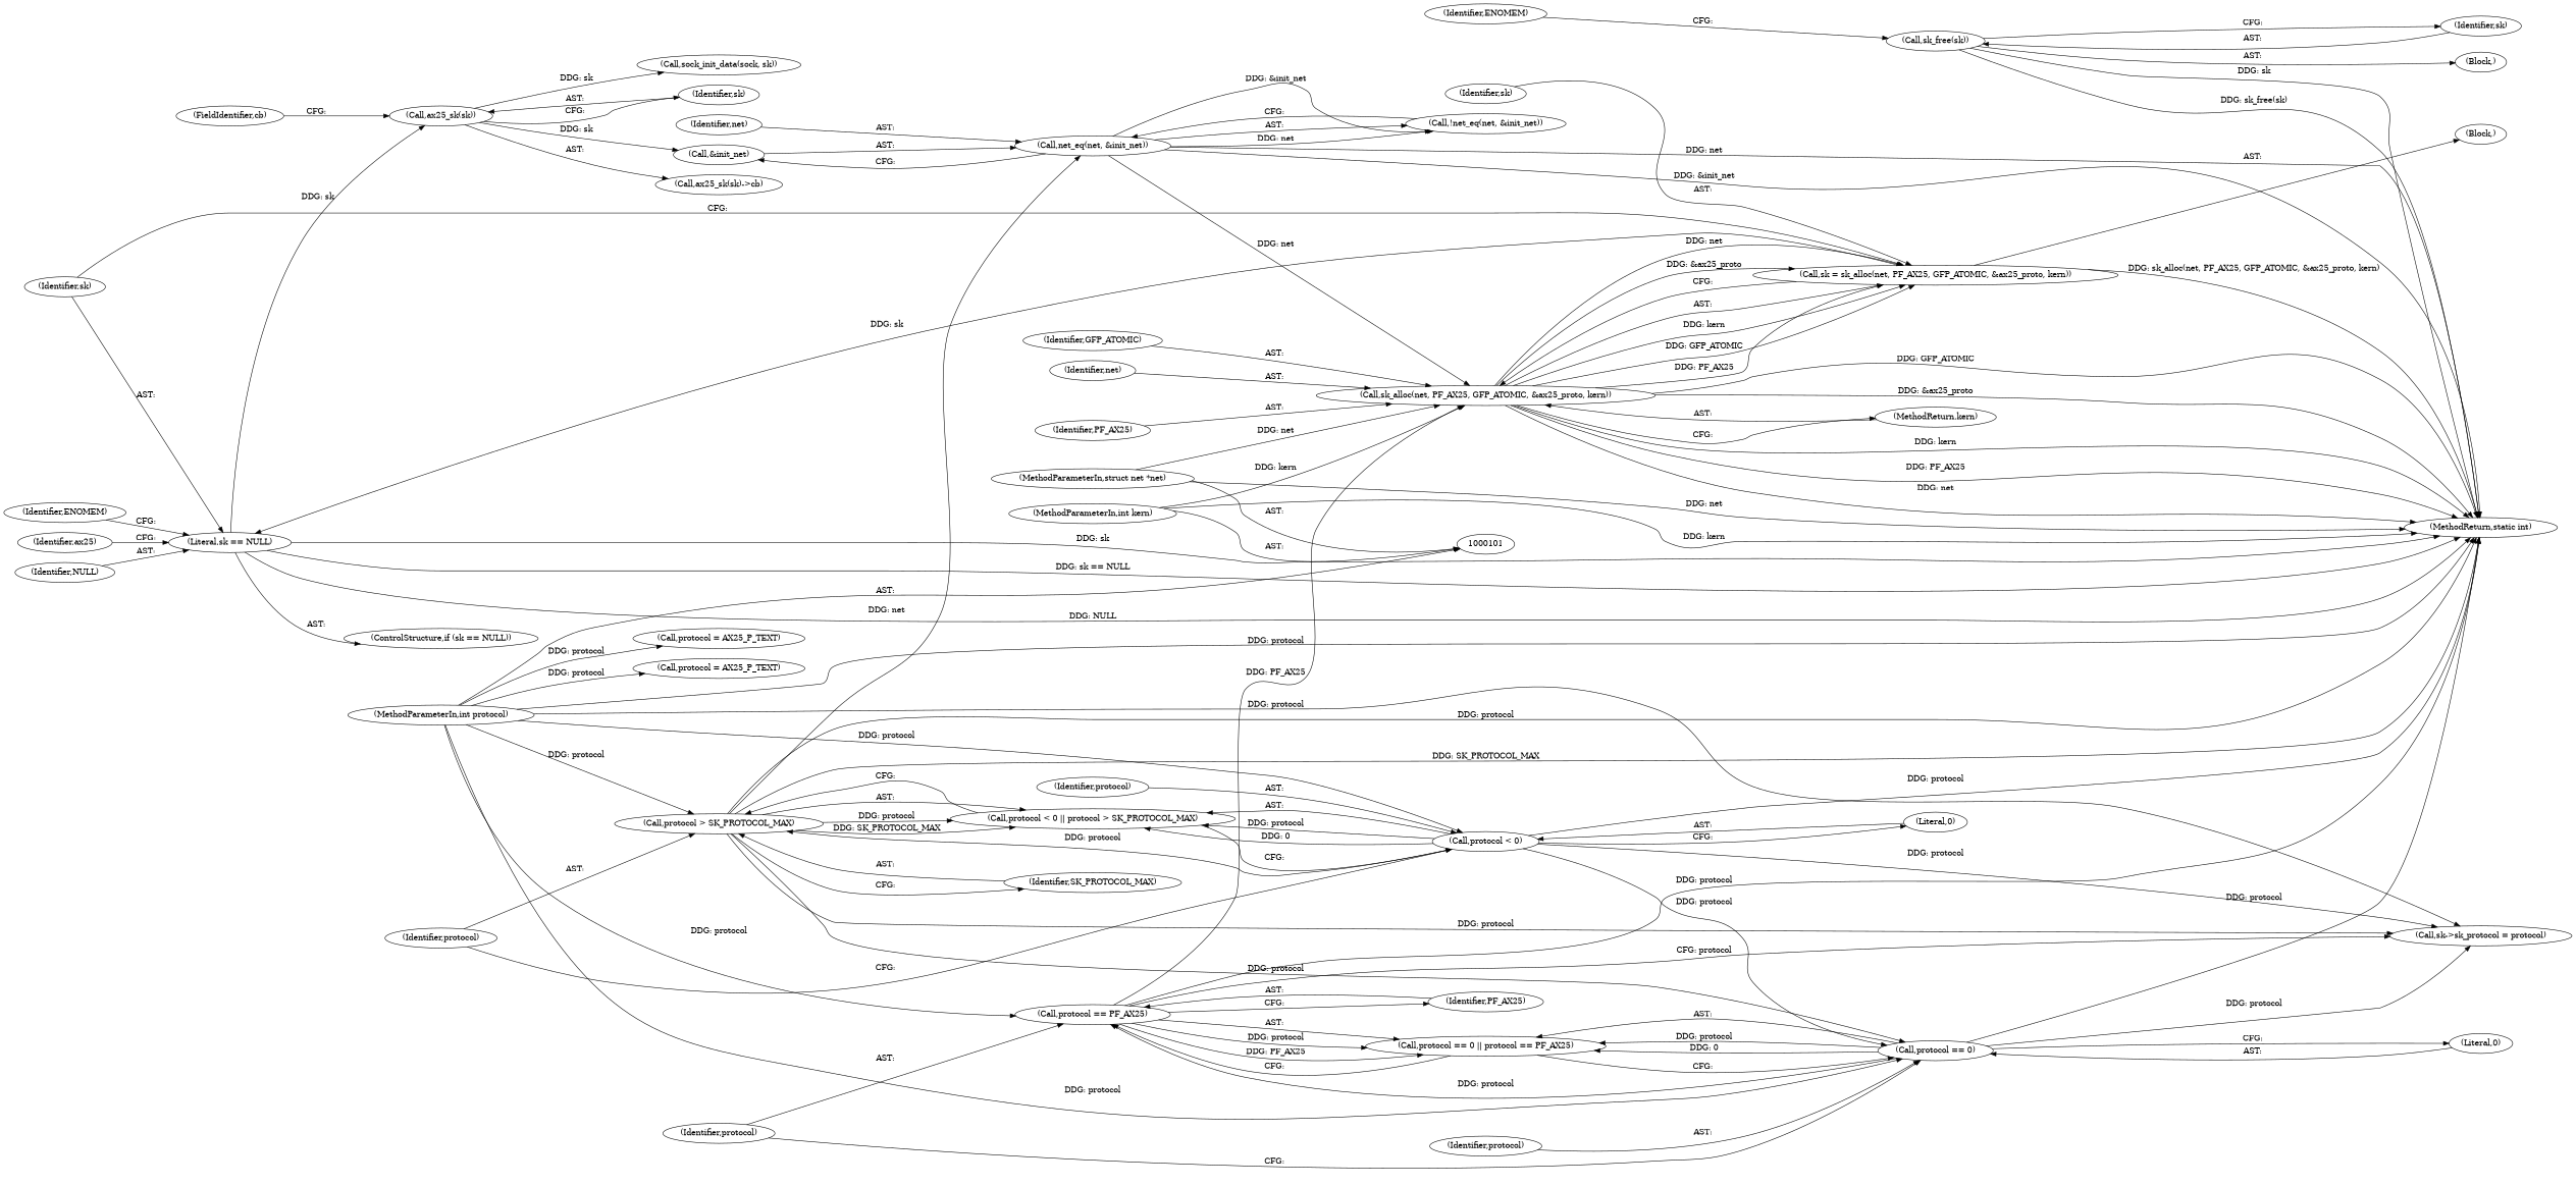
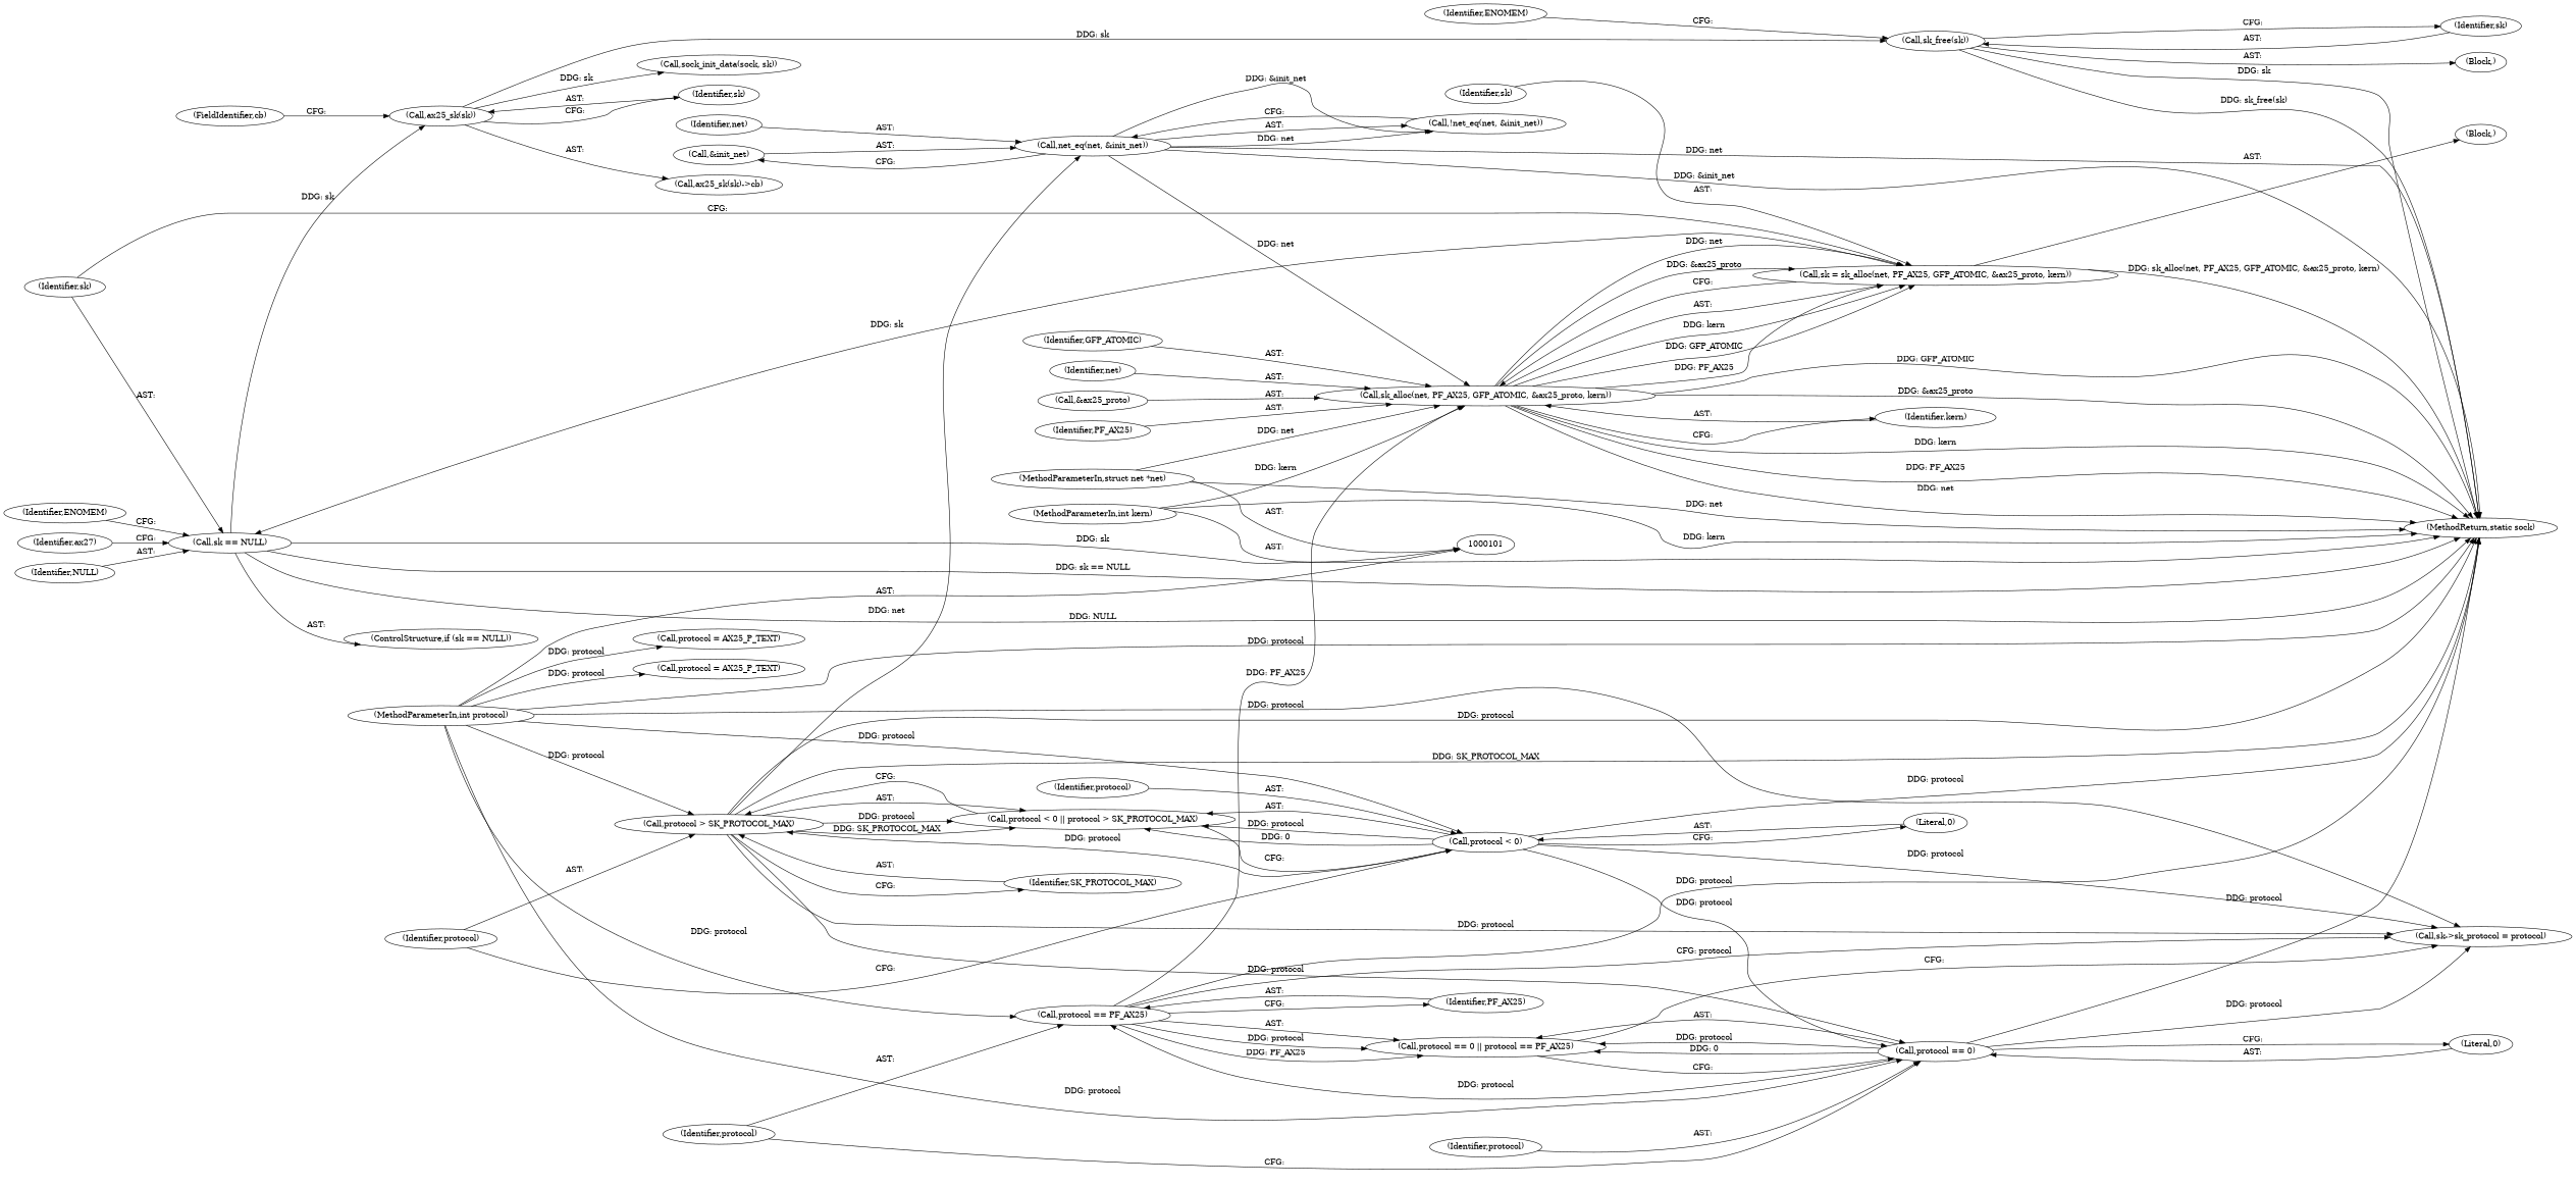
  digraph {
    rankdir=LR
    n1 [label="(Call,sk_free(sk))"]
    n2 [label="(Identifier,sk)"]
-   n3 [label="(MethodReturn,static int)"]
+   n3 [label="(MethodReturn,static sock)"]
    n4 [label="(Block,)"]
    n5 [label="(Call,ax25_sk(sk))"]
    n6 [label="(Identifier,sk)"]
    n7 [label="(Call,ax25_sk(sk)->cb)"]
    n8 [label="(Call,sock_init_data(sock, sk))"]
-   n9 [label="(Literal,sk == NULL)"]
+   n9 [label="(Call,sk == NULL)"]
    n10 [label="(ControlStructure,if (sk == NULL))"]
    n11 [label="(Identifier,NULL)"]
    n12 [label="(Call,sk = sk_alloc(net, PF_AX25, GFP_ATOMIC, &ax25_proto, kern))"]
    n13 [label="(Call,sk_alloc(net, PF_AX25, GFP_ATOMIC, &ax25_proto, kern))"]
    n14 [label="(Block,)"]
-   n15 [label="(MethodReturn,kern)"]
+   n15 [label="(Identifier,kern)"]
    n16 [label="(Call,net_eq(net, &init_net))"]
    n17 [label="(Call,&init_net)"]
    n18 [label="(Call,!net_eq(net, &init_net))"]
    n19 [label="(MethodParameterIn,struct net *net)"]
    1000101
    n21 [label="(Call,protocol == PF_AX25)"]
    n22 [label="(Identifier,PF_AX25)"]
    n23 [label="(Call,sk->sk_protocol = protocol)"]
    n24 [label="(Call,protocol == 0 || protocol == PF_AX25)"]
    n25 [label="(Call,protocol == 0)"]
    n26 [label="(Literal,0)"]
    n27 [label="(Call,protocol > SK_PROTOCOL_MAX)"]
    n28 [label="(Identifier,SK_PROTOCOL_MAX)"]
    n29 [label="(Call,protocol < 0 || protocol > SK_PROTOCOL_MAX)"]
    n30 [label="(Call,protocol < 0)"]
    n31 [label="(Literal,0)"]
    n32 [label="(MethodParameterIn,int protocol)"]
    n33 [label="(Call,protocol = AX25_P_TEXT)"]
    n34 [label="(Call,protocol = AX25_P_TEXT)"]
    n35 [label="(MethodParameterIn,int kern)"]
    n36 [label="(Identifier,ENOMEM)"]
    n37 [label="(Identifier,sk)"]
    n38 [label="(Identifier,GFP_ATOMIC)"]
    n39 [label="(Identifier,net)"]
    n40 [label="(Identifier,protocol)"]
    n41 [label="(Identifier,sk)"]
    n42 [label="(Identifier,net)"]
+   n43 [label="(Call,&ax25_proto)"]
    n44 [label="(Identifier,protocol)"]
    n45 [label="(FieldIdentifier,cb)"]
    n46 [label="(Identifier,protocol)"]
    n47 [label="(Identifier,protocol)"]
    n48 [label="(Identifier,ENOMEM)"]
-   n49 [label="(Identifier,ax25)"]
+   n49 [label="(Identifier,ax27)"]
    n50 [label="(Identifier,PF_AX25)"]
    n1 -> n2 [label="CFG: "]
    n1 -> n3 [label="DDG: sk_free(sk)"]
    n1 -> n3 [label="DDG: sk"]
    n1 -> n4 [label="AST: "]
    n2 -> n1 [label="AST: "]
-   n5 -> n17 [label="DDG: sk"]
+   n5 -> n1 [label="DDG: sk"]
    n5 -> n6 [label="CFG: "]
    n5 -> n7 [label="AST: "]
    n5 -> n8 [label="DDG: sk"]
    n6 -> n5 [label="AST: "]
    n9 -> n3 [label="DDG: sk"]
    n9 -> n3 [label="DDG: NULL"]
    n9 -> n3 [label="DDG: sk == NULL"]
    n9 -> n5 [label="DDG: sk"]
    n9 -> n10 [label="AST: "]
    n11 -> n9 [label="AST: "]
    n12 -> n3 [label="DDG: sk_alloc(net, PF_AX25, GFP_ATOMIC, &ax25_proto, kern)"]
    n12 -> n9 [label="DDG: sk"]
    n12 -> n13 [label="CFG: "]
    n12 -> n14 [label="AST: "]
    n13 -> n3 [label="DDG: GFP_ATOMIC"]
    n13 -> n3 [label="DDG: &ax25_proto"]
    n13 -> n3 [label="DDG: kern"]
    n13 -> n3 [label="DDG: PF_AX25"]
    n13 -> n3 [label="DDG: net"]
    n13 -> n12 [label="AST: "]
    n13 -> n12 [label="DDG: kern"]
    n13 -> n12 [label="DDG: GFP_ATOMIC"]
    n13 -> n12 [label="DDG: PF_AX25"]
    n13 -> n12 [label="DDG: &ax25_proto"]
    n13 -> n12 [label="DDG: net"]
    n13 -> n15 [label="CFG: "]
    n15 -> n13 [label="AST: "]
    n16 -> n3 [label="DDG: net"]
    n16 -> n3 [label="DDG: &init_net"]
    n16 -> n13 [label="DDG: net"]
    n16 -> n17 [label="CFG: "]
    n16 -> n18 [label="AST: "]
    n16 -> n18 [label="DDG: net"]
    n16 -> n18 [label="DDG: &init_net"]
    n17 -> n16 [label="AST: "]
    n18 -> n16 [label="CFG: "]
    n19 -> n3 [label="DDG: net"]
    n19 -> n13 [label="DDG: net"]
    n19 -> 1000101 [label="AST: "]
    n21 -> n3 [label="DDG: protocol"]
    n21 -> n13 [label="DDG: PF_AX25"]
    n21 -> n22 [label="CFG: "]
    n21 -> n23 [label="CFG: protocol"]
    n21 -> n24 [label="AST: "]
    n21 -> n24 [label="DDG: protocol"]
    n21 -> n24 [label="DDG: PF_AX25"]
    n22 -> n21 [label="AST: "]
-   n24 -> n21 [label="CFG: "]
+   n24 -> n23 [label="CFG: "]
    n24 -> n25 [label="CFG: "]
    n25 -> n3 [label="DDG: protocol"]
    n25 -> n21 [label="DDG: protocol"]
    n25 -> n23 [label="DDG: protocol"]
    n25 -> n24 [label="AST: "]
    n25 -> n24 [label="DDG: protocol"]
    n25 -> n24 [label="DDG: 0"]
    n25 -> n26 [label="CFG: "]
    n26 -> n25 [label="AST: "]
    n27 -> n3 [label="DDG: protocol"]
    n27 -> n3 [label="DDG: SK_PROTOCOL_MAX"]
    n27 -> n16 [label="DDG: net"]
    n27 -> n23 [label="DDG: protocol"]
    n27 -> n25 [label="DDG: protocol"]
    n27 -> n28 [label="CFG: "]
    n27 -> n29 [label="AST: "]
    n27 -> n29 [label="DDG: protocol"]
    n27 -> n29 [label="DDG: SK_PROTOCOL_MAX"]
    n28 -> n27 [label="AST: "]
    n29 -> n27 [label="CFG: "]
    n29 -> n30 [label="CFG: "]
    n30 -> n3 [label="DDG: protocol"]
    n30 -> n23 [label="DDG: protocol"]
    n30 -> n25 [label="DDG: protocol"]
    n30 -> n27 [label="DDG: protocol"]
    n30 -> n29 [label="AST: "]
    n30 -> n29 [label="DDG: protocol"]
    n30 -> n29 [label="DDG: 0"]
    n30 -> n31 [label="CFG: "]
    n31 -> n30 [label="AST: "]
    n32 -> n3 [label="DDG: protocol"]
    n32 -> 1000101 [label="AST: "]
    n32 -> n21 [label="DDG: protocol"]
    n32 -> n23 [label="DDG: protocol"]
    n32 -> n25 [label="DDG: protocol"]
    n32 -> n27 [label="DDG: protocol"]
    n32 -> n30 [label="DDG: protocol"]
    n32 -> n33 [label="DDG: protocol"]
    n32 -> n34 [label="DDG: protocol"]
    n35 -> n3 [label="DDG: kern"]
    n35 -> n13 [label="DDG: kern"]
    n35 -> 1000101 [label="AST: "]
    n36 -> n9 [label="CFG: "]
    n37 -> n12 [label="AST: "]
    n38 -> n13 [label="AST: "]
    n39 -> n13 [label="AST: "]
    n40 -> n21 [label="AST: "]
    n40 -> n25 [label="CFG: "]
    n41 -> n9 [label="AST: "]
    n41 -> n12 [label="CFG: "]
    n42 -> n16 [label="AST: "]
+   n43 -> n13 [label="AST: "]
    n44 -> n27 [label="AST: "]
    n44 -> n30 [label="CFG: "]
    n45 -> n5 [label="CFG: "]
    n46 -> n25 [label="AST: "]
    n47 -> n30 [label="AST: "]
    n48 -> n1 [label="CFG: "]
    n49 -> n9 [label="CFG: "]
    n50 -> n13 [label="AST: "]
  }
